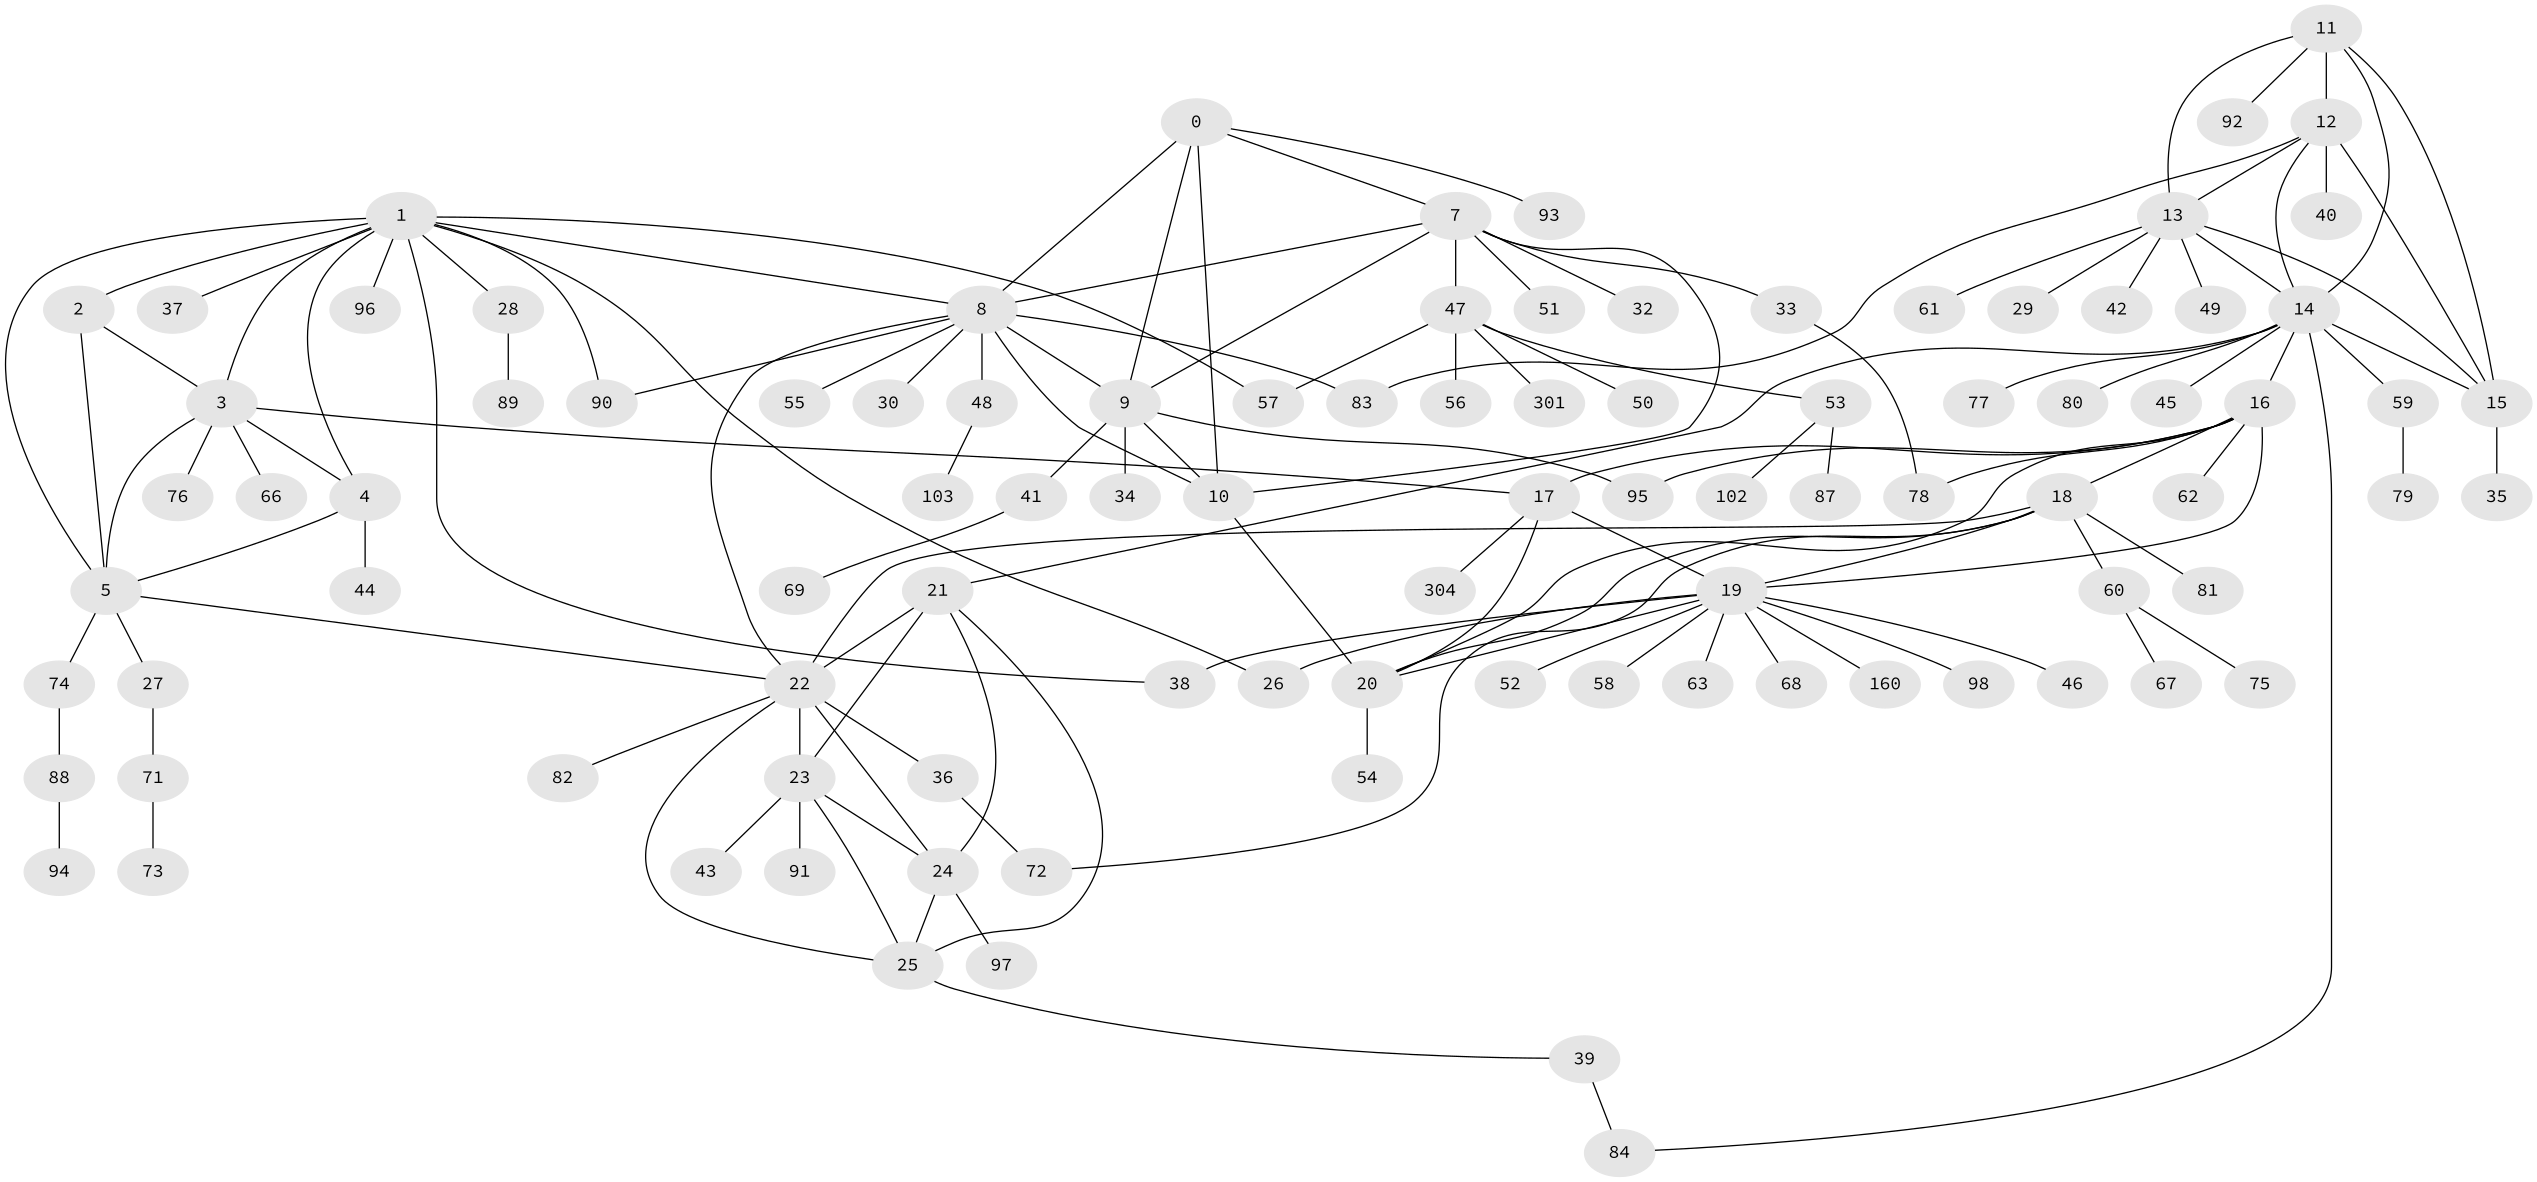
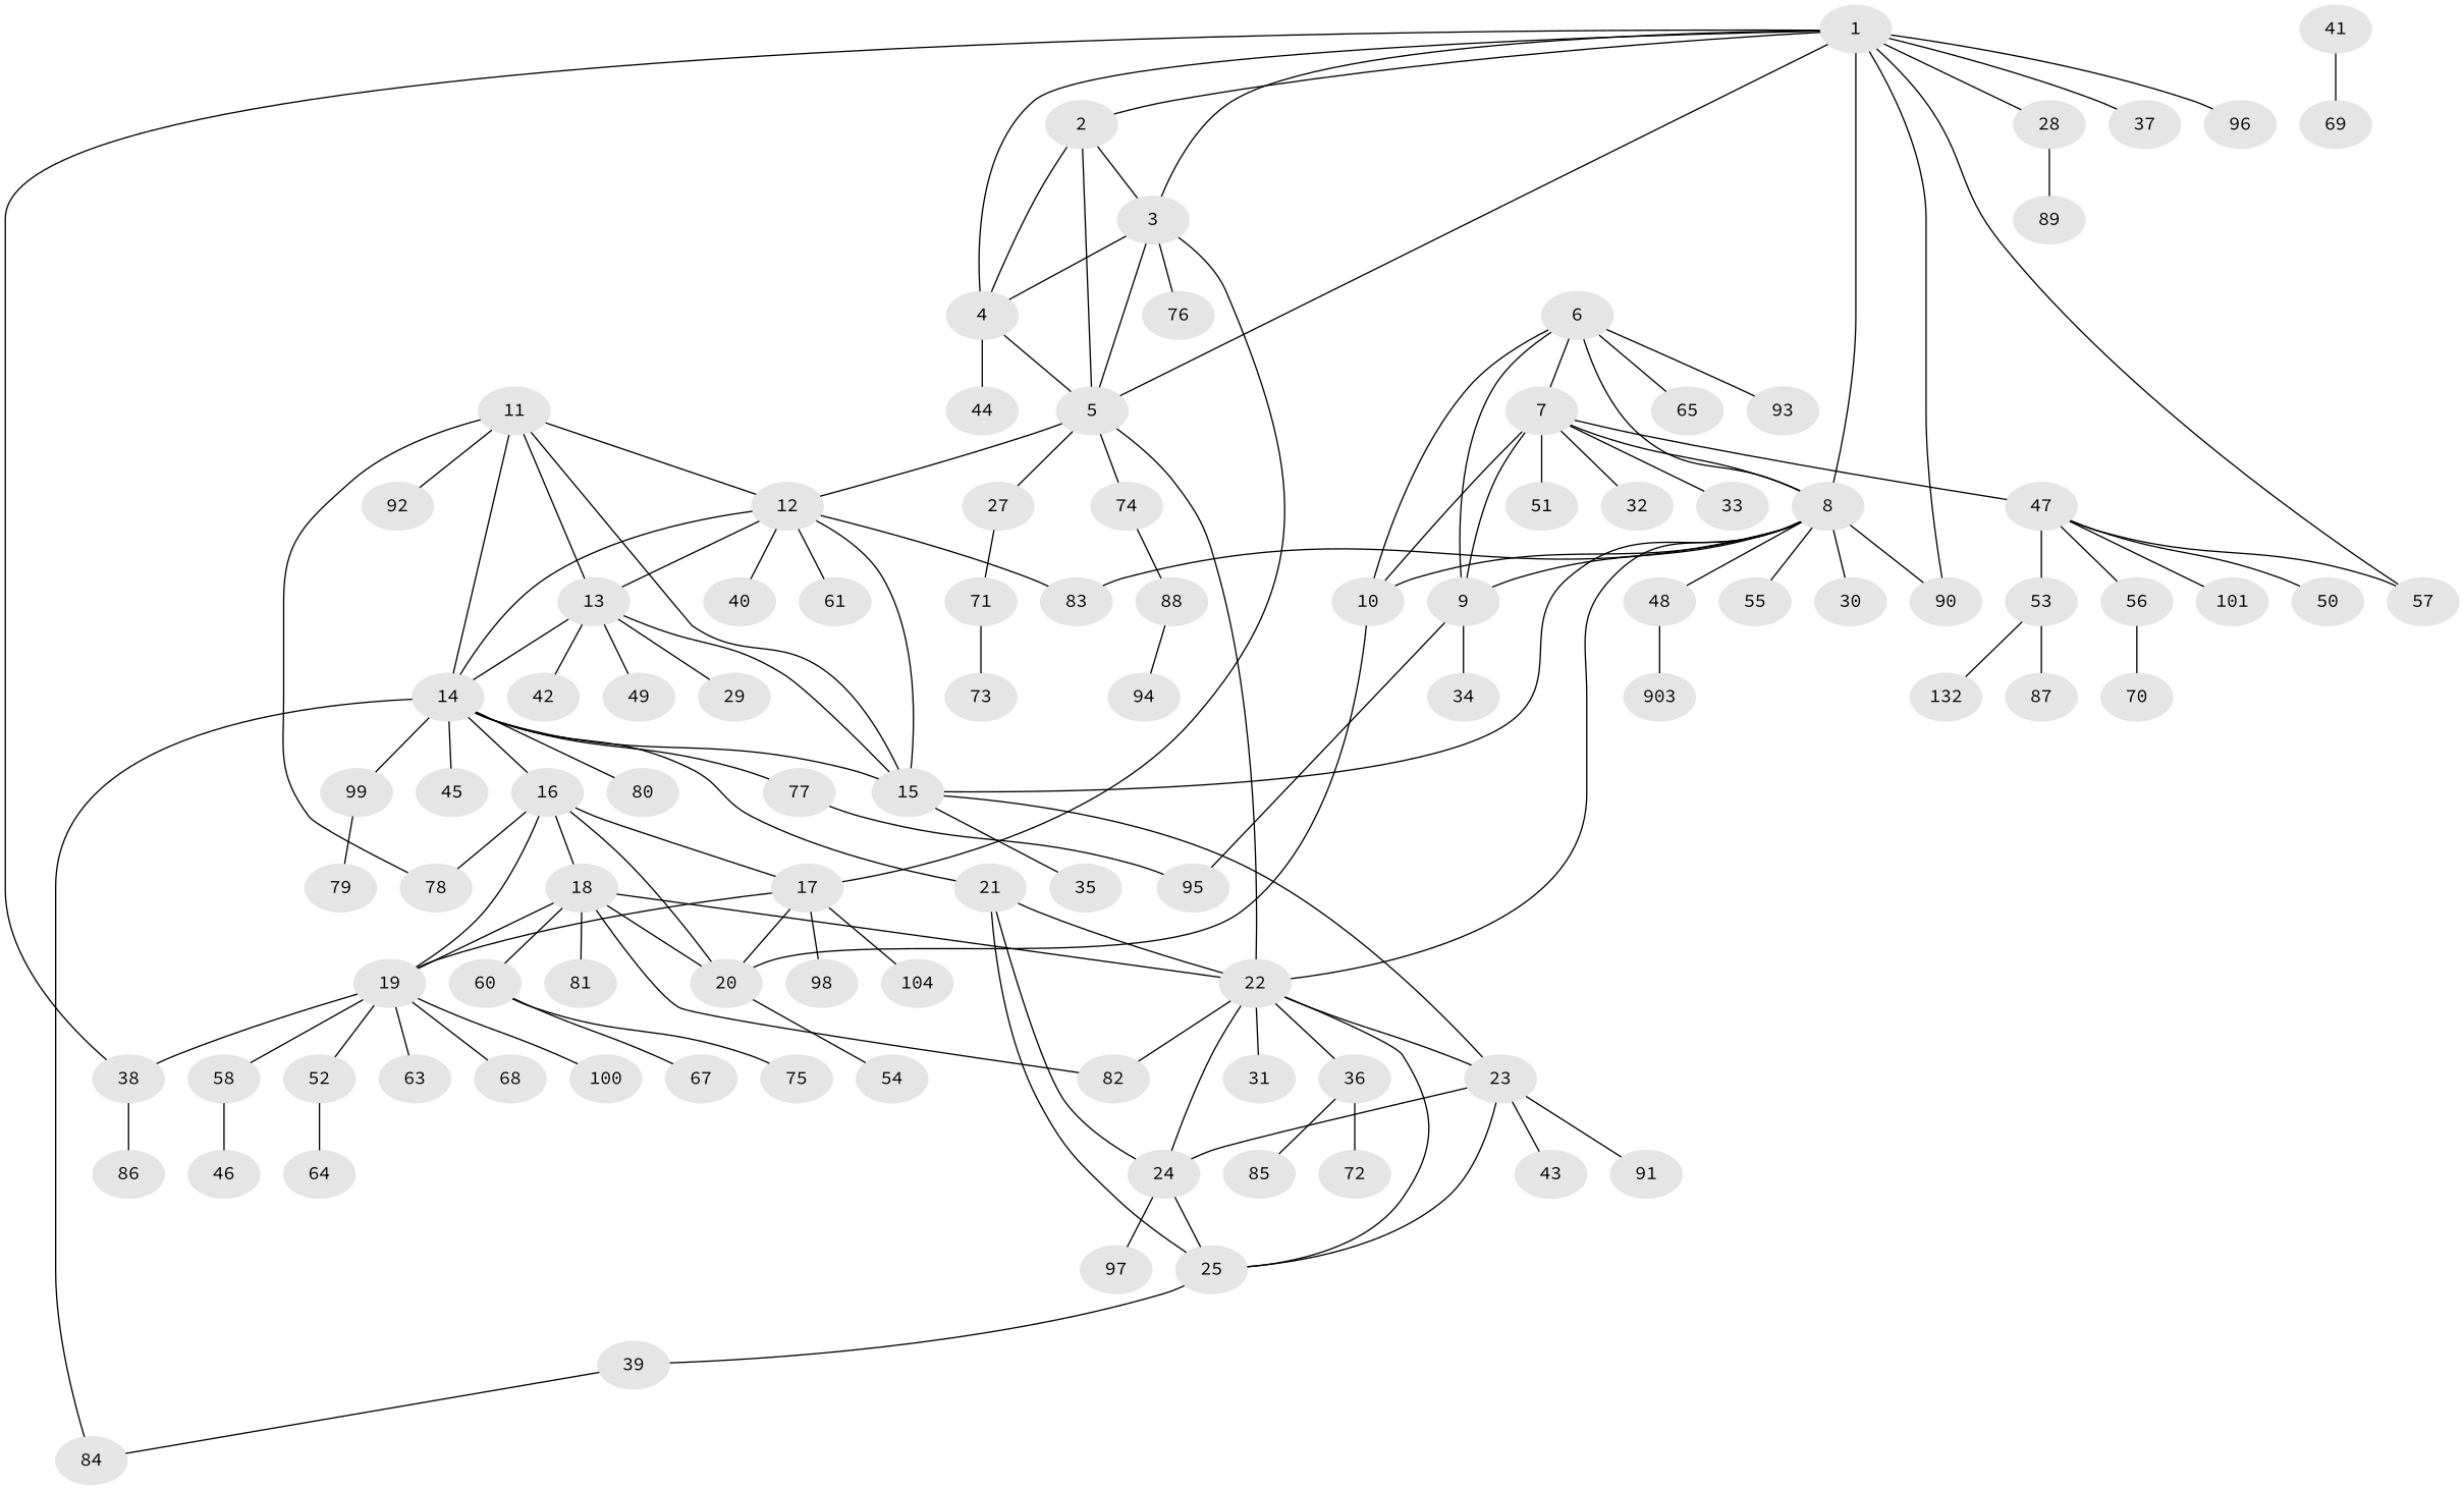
  graph {
    fontname="Source Code Pro"
    node [color=gray90 fontname="Source Code Pro" style=filled]
    edge [fontname="Source Code Pro"]
    1
    2
    3
    4
    5
    8
-   26
    28
    37
    38
    57
    90
    96
    17
-   66
    76
    44
    12
    22
    27
    74
    9
    10
    15
    30
    48
    55
    83
    89
+   86
    20
    19
    98
-   104 [label=304]
+   104
    13
    14
    40
    82
    23
    24
    25
+   31
    36
    71
    88
-   6 [label=0]
+   6
    7
+   65
    93
    32
    33
    47
    51
    34
    41
    95
    50
    53
    56
-   101 [label=301]
+   101
    35
-   103
+   103 [label=903]
    69
    54
    11
    78
    92
    29
    42
    49
    61
    16
    21
    45
-   59
+   59 [label=99]
    77
    80
    84
    18
-   62
    79
    60
    81
    46
    52
    58
    63
    68
-   100 [label=160]
+   100
    67
    75
+   64
    43
    91
    97
    39
    72
+   85
    73
    87
-   102
+   102 [label=132]
+   70
    94
    1 -- 2
    1 -- 3
    1 -- 4
    1 -- 5
    1 -- 8
-   1 -- 26
    1 -- 28
    1 -- 37
    1 -- 38
    1 -- 57
    1 -- 90
    1 -- 96
    2 -- 3
+   2 -- 4
    2 -- 5
    3 -- 4
    3 -- 5
    3 -- 17
-   3 -- 66
    3 -- 76
    4 -- 5
    4 -- 44
+   5 -- 12
    5 -- 22
    5 -- 27
    5 -- 74
    8 -- 90
    8 -- 22
    8 -- 9
    8 -- 10
+   8 -- 15
    8 -- 30
    8 -- 48
    8 -- 55
    8 -- 83
    28 -- 89
+   38 -- 86
    17 -- 20
    17 -- 19
-   19 -- 98
+   17 -- 98
    17 -- 104
    12 -- 15
    12 -- 83
    12 -- 13
    12 -- 14
    12 -- 40
    22 -- 82
    22 -- 23
    22 -- 24
    22 -- 25
+   22 -- 31
    22 -- 36
    27 -- 71
    74 -- 88
-   9 -- 10
    9 -- 34
-   9 -- 41
    9 -- 95
    10 -- 20
    15 -- 35
    48 -- 103
    20 -- 54
-   19 -- 26
    19 -- 38
-   19 -- 20
-   19 -- 46
+   58 -- 46
    19 -- 52
    19 -- 58
    19 -- 63
    19 -- 68
    19 -- 100
    13 -- 15
    13 -- 14
    13 -- 29
    13 -- 42
    13 -- 49
-   13 -- 61
+   12 -- 61
    14 -- 15
    14 -- 16
    14 -- 21
    14 -- 45
    14 -- 59
    14 -- 77
    14 -- 80
    14 -- 84
    23 -- 24
    23 -- 25
    23 -- 43
    23 -- 91
    24 -- 25
    24 -- 97
    25 -- 39
    36 -- 72
+   36 -- 85
    71 -- 73
    88 -- 94
    6 -- 8
    6 -- 9
    6 -- 10
    6 -- 7
+   6 -- 65
    6 -- 93
    7 -- 8
    7 -- 9
    7 -- 10
    7 -- 32
    7 -- 33
    7 -- 47
    7 -- 51
    47 -- 57
    47 -- 50
    47 -- 53
    47 -- 56
    47 -- 101
    41 -- 69
    53 -- 87
    53 -- 102
+   56 -- 70
    11 -- 12
    11 -- 15
    11 -- 13
    11 -- 14
-   33 -- 78
+   11 -- 78
    11 -- 92
    16 -- 17
    16 -- 20
    16 -- 19
-   16 -- 95
+   77 -- 95
    16 -- 78
    16 -- 18
-   16 -- 62
    21 -- 22
-   21 -- 23
+   15 -- 23
    21 -- 24
    21 -- 25
    59 -- 79
    18 -- 22
    18 -- 20
    18 -- 19
-   18 -- 72
+   18 -- 82
    18 -- 60
    18 -- 81
    60 -- 67
    60 -- 75
+   52 -- 64
    39 -- 84
  }
